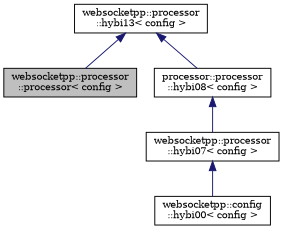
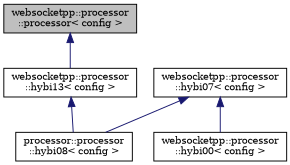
  digraph {
    fontname="DejaVu Serif"
    node [color=black fillcolor=white fontname="DejaVu Serif" fontsize=10 shape=record style=filled]
    edge [color=midnightblue dir=back fontname="DejaVu Serif" fontsize=10 labelfontname=Helvetica labelfontsize=10 style=solid]
    n1 [fillcolor=grey75 fontcolor=black height=0.2 label="websocketpp::processor\l::processor\< config \>" width=0.4]
    n2 [height=0.2 label="websocketpp::processor\l::hybi13\< config \>" width=0.4]
-   n3 [height=0.2 label="websocketpp::config\l::hybi00\< config \>" width=0.4]
+   n3 [height=0.2 label="websocketpp::processor\l::hybi00\< config \>" width=0.4]
    n4 [height=0.2 label="processor::processor\l::hybi08\< config \>" width=0.4]
    n5 [height=0.2 label="websocketpp::processor\l::hybi07\< config \>" width=0.4]
-   n2 -> n1
+   n1 -> n2
    n2 -> n4
-   n4 -> n5
+   n5 -> n4
    n5 -> n3
  }
